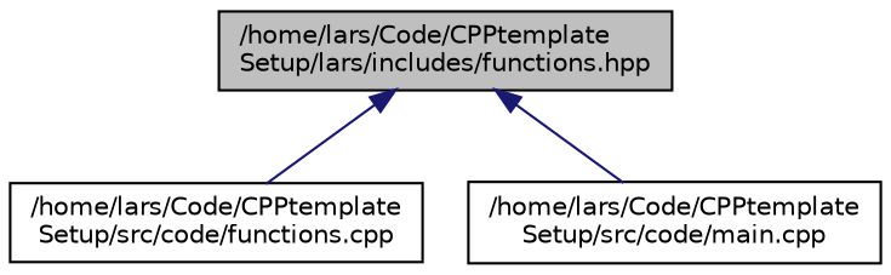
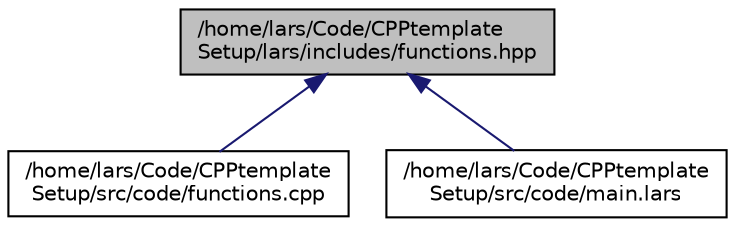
  digraph {
    node [color=black fillcolor=white fontname=Helvetica fontsize=10 shape=record style=filled]
    edge [color=midnightblue dir=back fontname=Helvetica fontsize=10 labelfontname=Helvetica labelfontsize=10 style=solid]
    n1 [fillcolor=grey75 fontcolor=black height=0.2 label="/home/lars/Code/CPPtemplate\lSetup/lars/includes/functions.hpp" width=0.4]
    n2 [height=0.2 label="/home/lars/Code/CPPtemplate\lSetup/src/code/functions.cpp" width=0.4]
-   n3 [height=0.2 label="/home/lars/Code/CPPtemplate\lSetup/src/code/main.cpp" width=0.4]
+   n3 [height=0.2 label="/home/lars/Code/CPPtemplate\lSetup/src/code/main.lars" width=0.4]
    n1 -> n2
    n1 -> n3
  }
